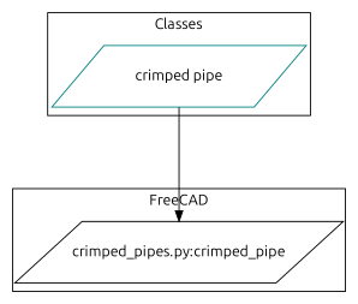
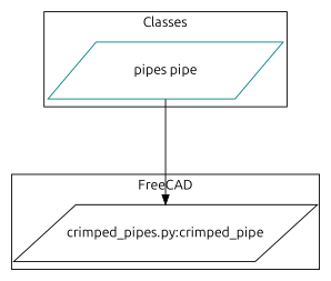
  digraph {
    nodesep=0.5
    rankdir=TB
    ranksep=1.5
    splines=polyline
    fontname=Ubuntu
    node [fixedsize=true shape=parallelogram fontname=Ubuntu]
-   "crimped pipe" [height=0.8 width=3 color=teal]
+   "crimped pipe" [height=0.8 width=3 color=teal label="pipes pipe"]
    "crimped_pipes.py:crimped_pipe" [height=0.8 width=4 color=black]
    subgraph cluster_1 {
      label=Classes
      "crimped pipe"
    }
    subgraph cluster_2 {
      label=Standards
    }
    subgraph cluster_3 {
      label=FreeCAD
      "crimped_pipes.py:crimped_pipe"
    }
    subgraph cluster_4 {
      label=OpenSCAD
    }
    "crimped pipe" -> "crimped_pipes.py:crimped_pipe" [color=black fontname=Ubuntu]
  }
